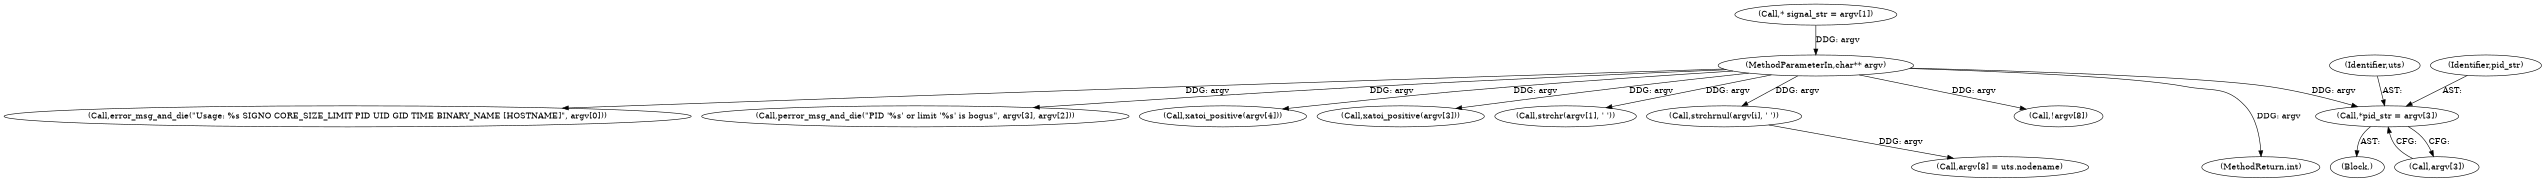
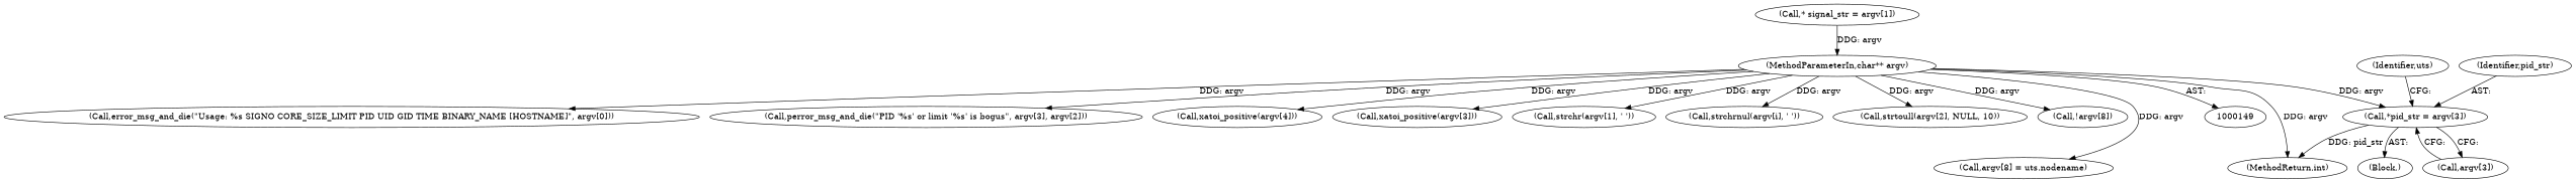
  digraph {
    n1 [label="(Call,*pid_str = argv[3])"]
    n2 [label="(Block,)"]
    n3 [label="(MethodReturn,int)"]
    n4 [label="(Call,argv[3])"]
    n5 [label="(MethodParameterIn,char** argv)"]
    n6 [label="(Call,error_msg_and_die(\"Usage: %s SIGNO CORE_SIZE_LIMIT PID UID GID TIME BINARY_NAME [HOSTNAME]\", argv[0]))"]
    n7 [label="(Call,perror_msg_and_die(\"PID '%s' or limit '%s' is bogus\", argv[3], argv[2]))"]
    n8 [label="(Call,xatoi_positive(argv[4]))"]
    n9 [label="(Call,xatoi_positive(argv[3]))"]
    n10 [label="(Call,strchr(argv[1], ' '))"]
    n11 [label="(Call,strchrnul(argv[i], ' '))"]
+   n12 [label="(Call,strtoull(argv[2], NULL, 10))"]
    n13 [label="(Call,!argv[8])"]
    n14 [label="(Call,argv[8] = uts.nodename)"]
+   1000149
    n16 [label="(Call,* signal_str = argv[1])"]
    n17 [label="(Identifier,uts)"]
    n18 [label="(Identifier,pid_str)"]
    n1 -> n2 [label="AST: "]
+   n1 -> n3 [label="DDG: pid_str"]
    n1 -> n4 [label="CFG: "]
    n4 -> n1 [label="CFG: "]
    n5 -> n1 [label="DDG: argv"]
    n5 -> n3 [label="DDG: argv"]
    n5 -> n6 [label="DDG: argv"]
    n5 -> n7 [label="DDG: argv"]
    n5 -> n8 [label="DDG: argv"]
    n5 -> n9 [label="DDG: argv"]
    n5 -> n10 [label="DDG: argv"]
    n5 -> n11 [label="DDG: argv"]
+   n5 -> n12 [label="DDG: argv"]
    n5 -> n13 [label="DDG: argv"]
-   n11 -> n14 [label="DDG: argv"]
+   n5 -> n14 [label="DDG: argv"]
+   n5 -> 1000149 [label="AST: "]
    n16 -> n5 [label="DDG: argv"]
-   n17 -> n1 [label="AST: "]
+   n17 -> n1 [label="CFG: "]
    n18 -> n1 [label="AST: "]
  }
